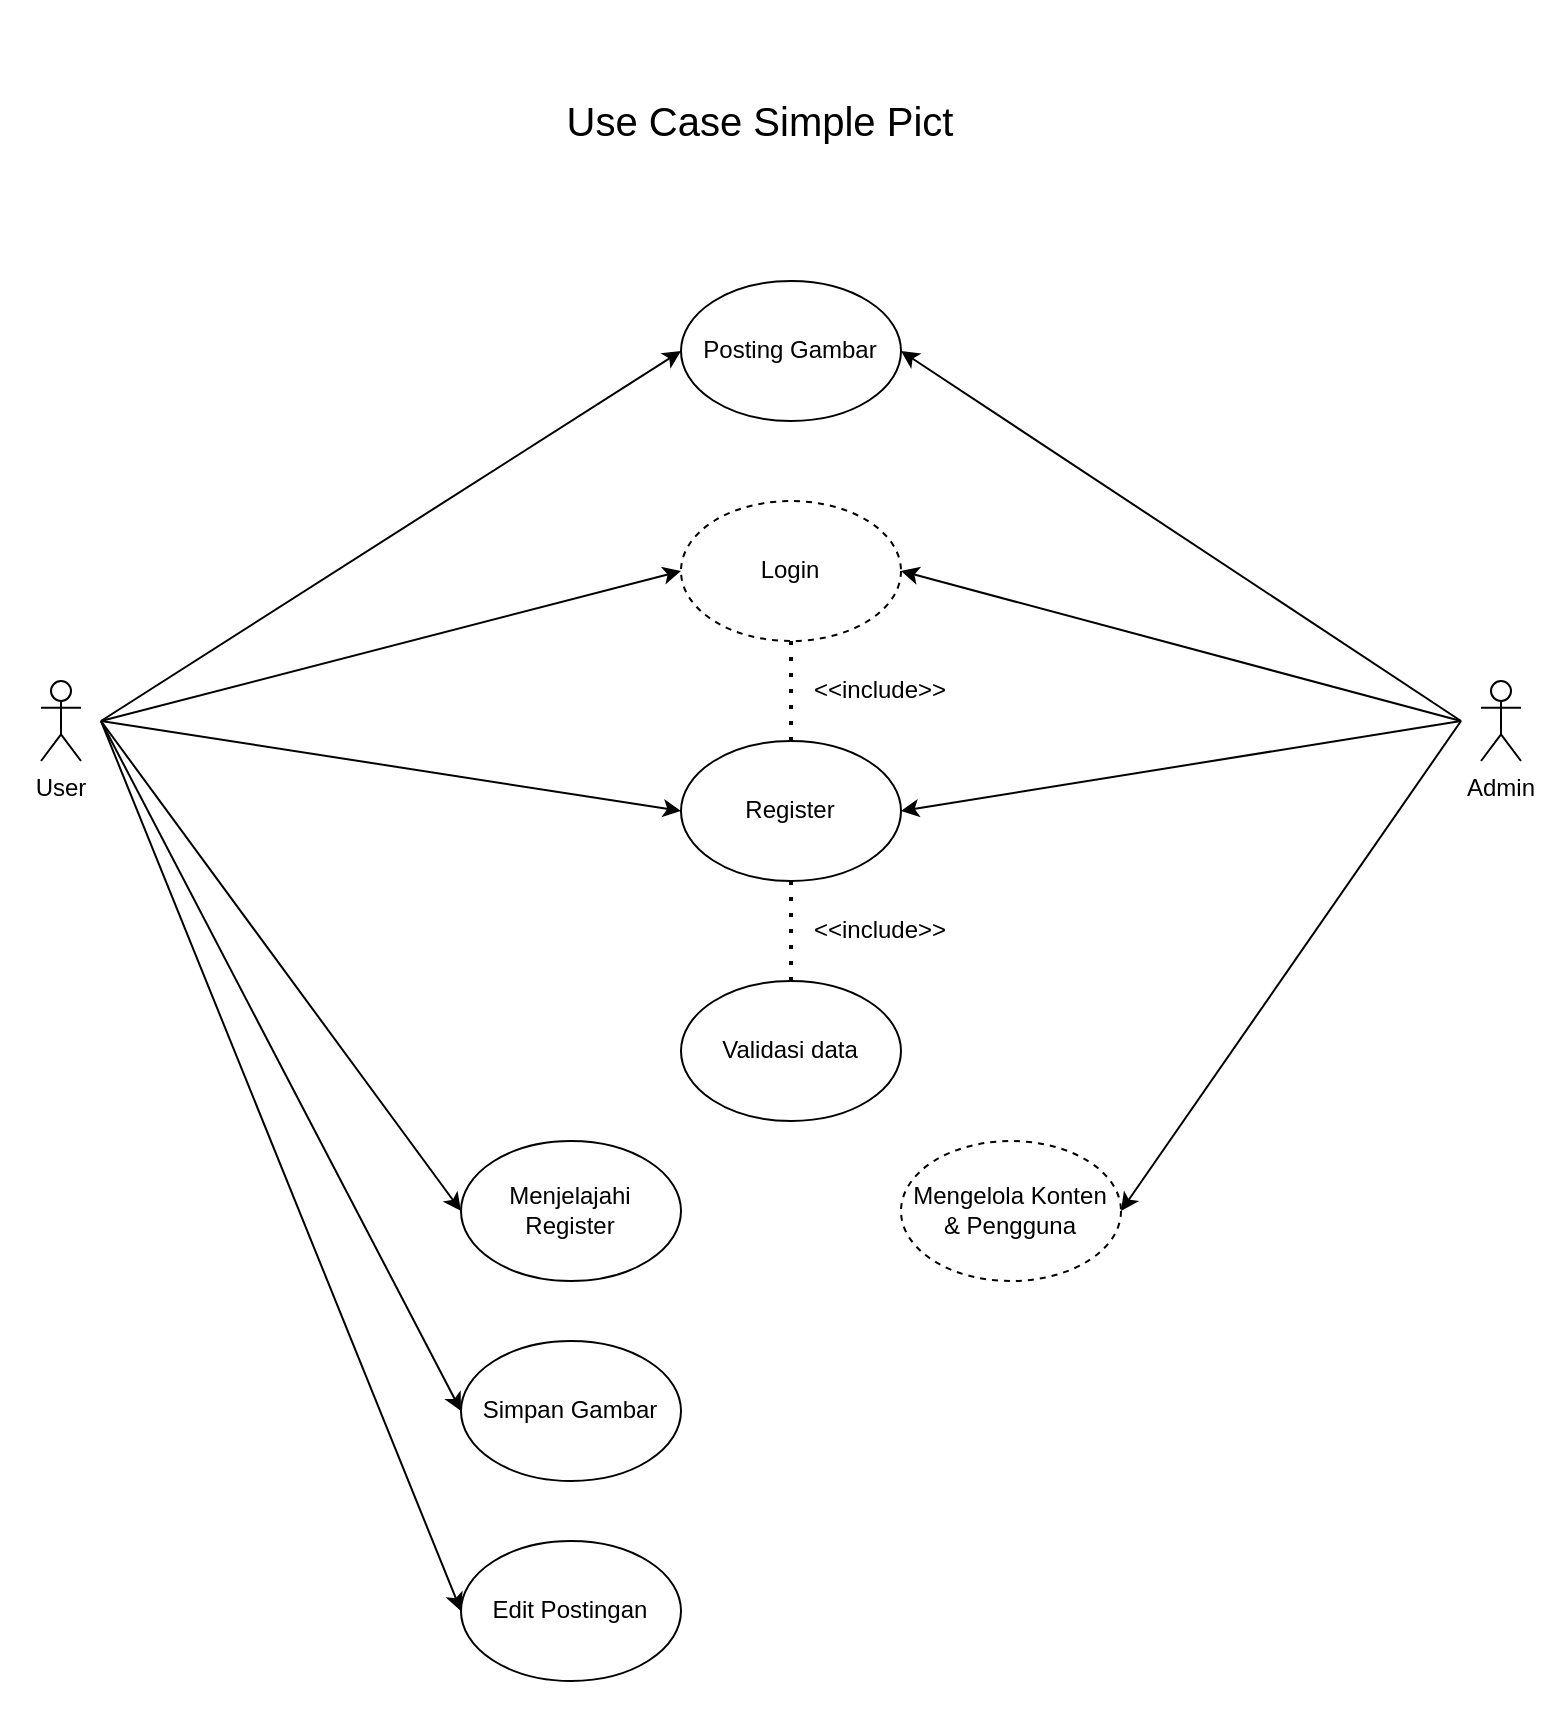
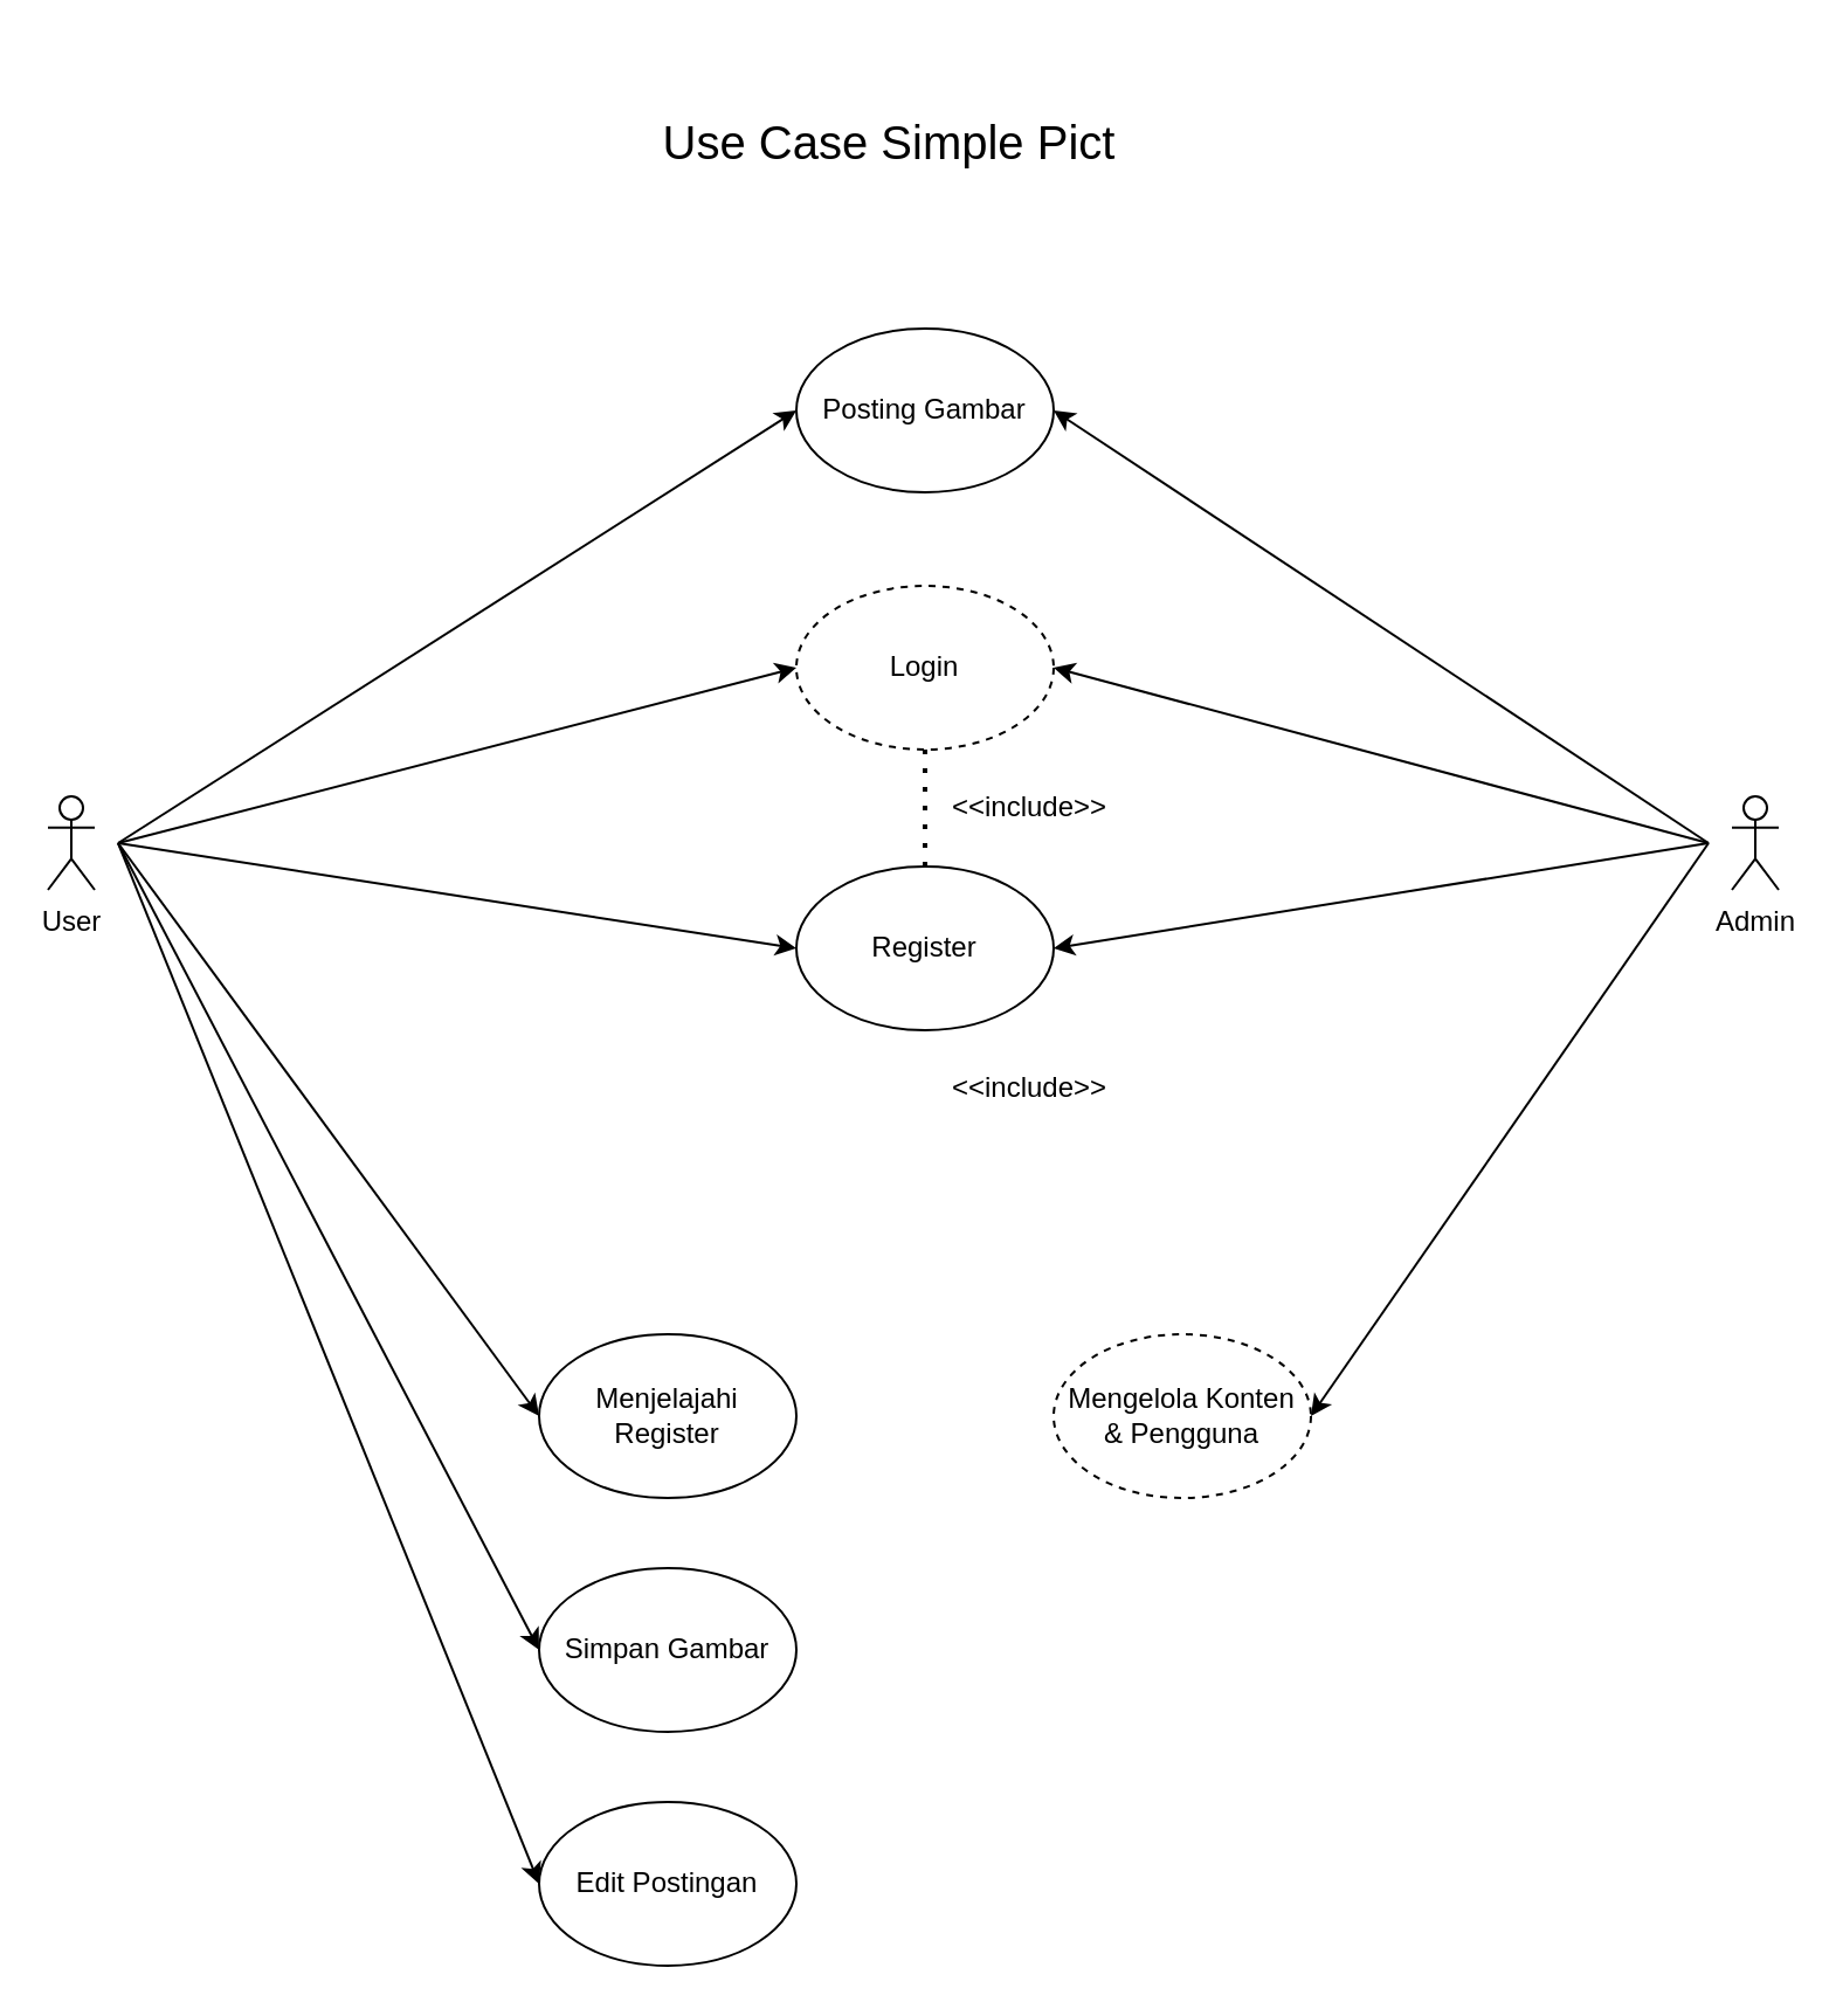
  <mxCell id="0" />
  <mxCell id="1" parent="0" />
  <mxCell id="2" value="User" style="shape=umlActor;verticalLabelPosition=bottom;verticalAlign=top;html=1;outlineConnect=0;" vertex="1" parent="1"><mxGeometry x="20" y="340" width="20" height="40" as="geometry" /></mxCell>
  <mxCell id="3" value="&lt;font style=&quot;font-size: 20px;&quot;&gt;Use Case Simple Pict&lt;/font&gt;" style="text;html=1;align=center;verticalAlign=middle;whiteSpace=wrap;rounded=0;" vertex="1" parent="1"><mxGeometry x="250" y="20" width="260" height="80" as="geometry" /></mxCell>
  <mxCell id="4" value="" style="endArrow=classic;html=1;rounded=0;entryX=0;entryY=0.5;entryDx=0;entryDy=0;" edge="1" parent="1" target="6"><mxGeometry width="50" height="50" relative="1" as="geometry"><mxPoint x="50" y="360" as="sourcePoint" /><mxPoint x="170" y="320" as="targetPoint" /></mxGeometry></mxCell>
  <mxCell id="5" value="" style="endArrow=classic;html=1;rounded=0;entryX=0;entryY=0.5;entryDx=0;entryDy=0;" edge="1" parent="1" target="7"><mxGeometry width="50" height="50" relative="1" as="geometry"><mxPoint x="50" y="360" as="sourcePoint" /><mxPoint x="170" y="400" as="targetPoint" /></mxGeometry></mxCell>
  <mxCell id="6" value="Login" style="ellipse;whiteSpace=wrap;html=1;dashed=1;" vertex="1" parent="1"><mxGeometry x="340" y="250" width="110" height="70" as="geometry" /></mxCell>
  <mxCell id="7" value="Register" style="ellipse;whiteSpace=wrap;html=1;" vertex="1" parent="1"><mxGeometry x="340" y="370" width="110" height="70" as="geometry" /></mxCell>
  <mxCell id="8" value="Admin" style="shape=umlActor;verticalLabelPosition=bottom;verticalAlign=top;html=1;outlineConnect=0;" vertex="1" parent="1"><mxGeometry x="740" y="340" width="20" height="40" as="geometry" /></mxCell>
  <mxCell id="9" value="Posting Gambar" style="ellipse;whiteSpace=wrap;html=1;" vertex="1" parent="1"><mxGeometry x="340" y="140" width="110" height="70" as="geometry" /></mxCell>
  <mxCell id="10" value="Edit Postingan" style="ellipse;whiteSpace=wrap;html=1;" vertex="1" parent="1"><mxGeometry x="230" y="770" width="110" height="70" as="geometry" /></mxCell>
- <mxCell id="11" value="Validasi data" style="ellipse;whiteSpace=wrap;html=1;" vertex="1" parent="1"><mxGeometry x="340" y="490" width="110" height="70" as="geometry" /></mxCell>
  <mxCell id="12" value="" style="endArrow=none;dashed=1;html=1;dashPattern=1 3;strokeWidth=2;rounded=0;exitX=0.5;exitY=0;exitDx=0;exitDy=0;entryX=0.5;entryY=1;entryDx=0;entryDy=0;" edge="1" parent="1" source="7" target="6"><mxGeometry width="50" height="50" relative="1" as="geometry"><mxPoint x="370" y="360" as="sourcePoint" /><mxPoint x="420" y="310" as="targetPoint" /></mxGeometry></mxCell>
  <mxCell id="13" value="&amp;lt;&amp;lt;include&amp;gt;&amp;gt;" style="text;html=1;align=center;verticalAlign=middle;whiteSpace=wrap;rounded=0;" vertex="1" parent="1"><mxGeometry x="410" y="330" width="60" height="30" as="geometry" /></mxCell>
- <mxCell id="14" value="" style="endArrow=none;dashed=1;html=1;dashPattern=1 3;strokeWidth=2;rounded=0;exitX=0.5;exitY=0;exitDx=0;exitDy=0;entryX=0.5;entryY=1;entryDx=0;entryDy=0;" edge="1" parent="1" source="11" target="7"><mxGeometry width="50" height="50" relative="1" as="geometry"><mxPoint x="470" y="490" as="sourcePoint" /><mxPoint x="470" y="440" as="targetPoint" /></mxGeometry></mxCell>
  <mxCell id="15" value="&amp;lt;&amp;lt;include&amp;gt;&amp;gt;" style="text;html=1;align=center;verticalAlign=middle;whiteSpace=wrap;rounded=0;" vertex="1" parent="1"><mxGeometry x="410" y="450" width="60" height="30" as="geometry" /></mxCell>
  <mxCell id="16" value="Simpan Gambar" style="ellipse;whiteSpace=wrap;html=1;" vertex="1" parent="1"><mxGeometry x="230" y="670" width="110" height="70" as="geometry" /></mxCell>
  <mxCell id="17" value="" style="endArrow=classic;html=1;rounded=0;entryX=0;entryY=0.5;entryDx=0;entryDy=0;" edge="1" parent="1" target="16"><mxGeometry width="50" height="50" relative="1" as="geometry"><mxPoint x="50" y="360" as="sourcePoint" /><mxPoint x="350" y="415" as="targetPoint" /></mxGeometry></mxCell>
  <mxCell id="18" value="" style="endArrow=classic;html=1;rounded=0;entryX=1;entryY=0.5;entryDx=0;entryDy=0;" edge="1" parent="1" target="6"><mxGeometry width="50" height="50" relative="1" as="geometry"><mxPoint x="730" y="360" as="sourcePoint" /><mxPoint x="350" y="295" as="targetPoint" /></mxGeometry></mxCell>
  <mxCell id="19" value="" style="endArrow=classic;html=1;rounded=0;entryX=1;entryY=0.5;entryDx=0;entryDy=0;" edge="1" parent="1" target="7"><mxGeometry width="50" height="50" relative="1" as="geometry"><mxPoint x="730" y="360" as="sourcePoint" /><mxPoint x="360" y="305" as="targetPoint" /></mxGeometry></mxCell>
  <mxCell id="20" value="" style="endArrow=classic;html=1;rounded=0;entryX=0;entryY=0.5;entryDx=0;entryDy=0;" edge="1" parent="1" target="9"><mxGeometry width="50" height="50" relative="1" as="geometry"><mxPoint x="50" y="360" as="sourcePoint" /><mxPoint x="350" y="295" as="targetPoint" /></mxGeometry></mxCell>
  <mxCell id="21" value="" style="endArrow=classic;html=1;rounded=0;entryX=0;entryY=0.5;entryDx=0;entryDy=0;" edge="1" parent="1" target="10"><mxGeometry width="50" height="50" relative="1" as="geometry"><mxPoint x="50" y="360" as="sourcePoint" /><mxPoint x="360" y="305" as="targetPoint" /></mxGeometry></mxCell>
  <mxCell id="22" value="" style="endArrow=classic;html=1;rounded=0;entryX=1;entryY=0.5;entryDx=0;entryDy=0;" edge="1" parent="1" target="9"><mxGeometry width="50" height="50" relative="1" as="geometry"><mxPoint x="730" y="360" as="sourcePoint" /><mxPoint x="460" y="195" as="targetPoint" /></mxGeometry></mxCell>
  <mxCell id="23" value="Menjelajahi Register" style="ellipse;whiteSpace=wrap;html=1;" vertex="1" parent="1"><mxGeometry x="230" y="570" width="110" height="70" as="geometry" /></mxCell>
  <mxCell id="24" value="" style="endArrow=classic;html=1;rounded=0;entryX=0;entryY=0.5;entryDx=0;entryDy=0;" edge="1" parent="1" target="23"><mxGeometry width="50" height="50" relative="1" as="geometry"><mxPoint x="50" y="360" as="sourcePoint" /><mxPoint x="350" y="735" as="targetPoint" /></mxGeometry></mxCell>
  <mxCell id="25" value="Mengelola Konten &amp;amp; Pengguna" style="ellipse;whiteSpace=wrap;html=1;dashed=1;" vertex="1" parent="1"><mxGeometry x="450" y="570" width="110" height="70" as="geometry" /></mxCell>
  <mxCell id="26" value="" style="endArrow=classic;html=1;rounded=0;entryX=1;entryY=0.5;entryDx=0;entryDy=0;" edge="1" parent="1" target="25"><mxGeometry width="50" height="50" relative="1" as="geometry"><mxPoint x="730" y="360" as="sourcePoint" /><mxPoint x="240" y="615" as="targetPoint" /></mxGeometry></mxCell>
